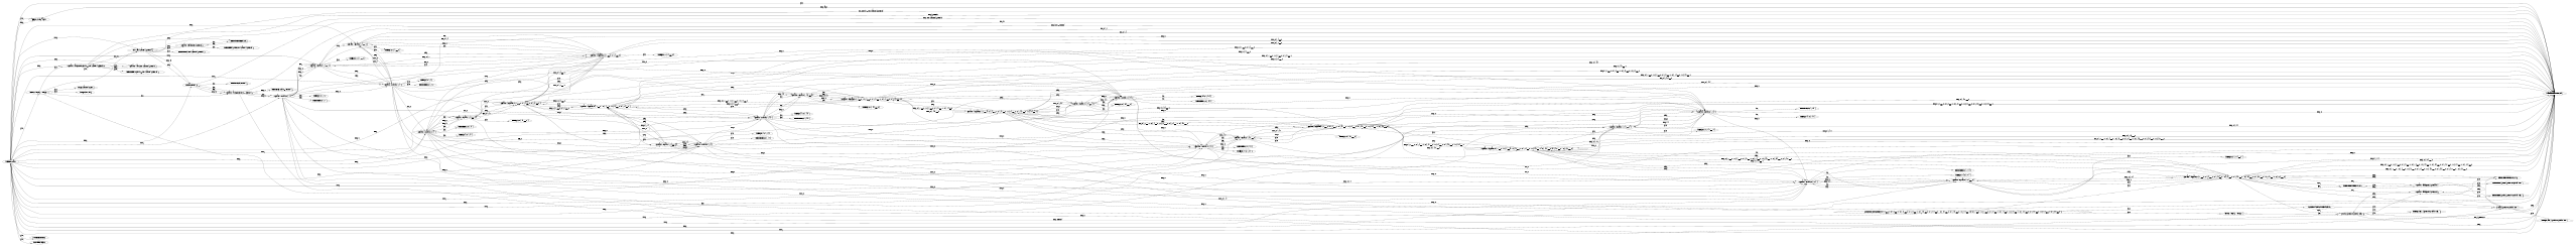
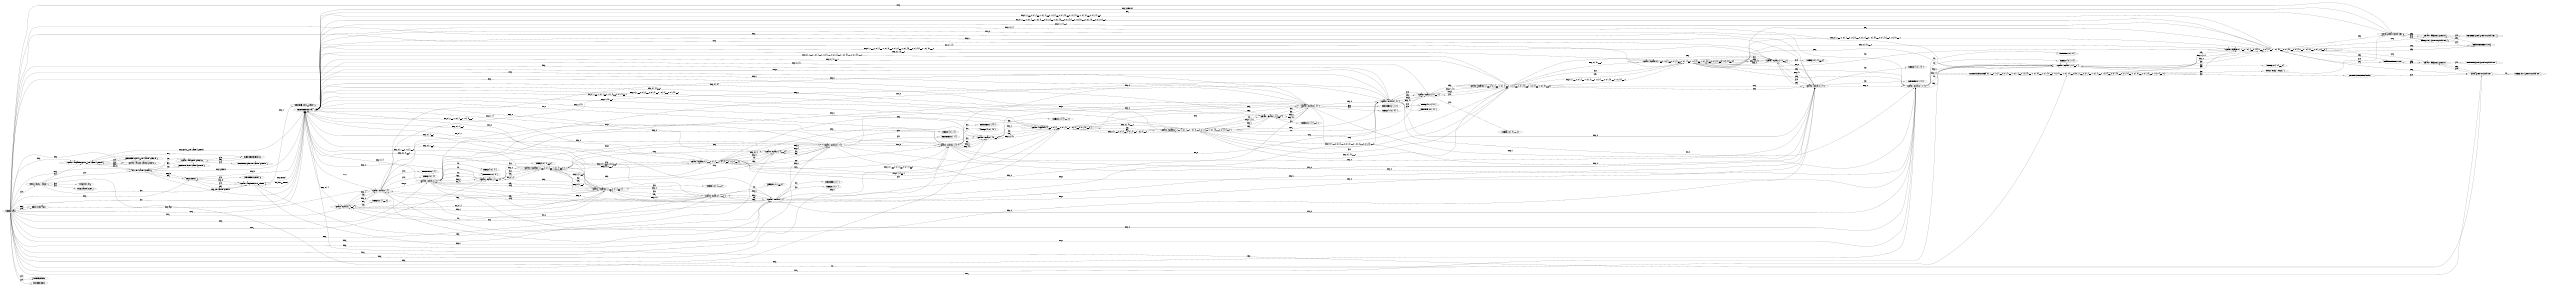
  digraph {
    rankdir=LR
    n1 [label=<(METHOD,main)<SUB>1</SUB>>]
    n2 [label=<(PARAM,String[] args)<SUB>1</SUB>>]
    n3 [label=<(BLOCK,&lt;empty&gt;,&lt;empty&gt;)<SUB>1</SUB>>]
    n4 [label=<(&lt;operator&gt;.assignment,ANY in = new Scanner(System.in))<SUB>2</SUB>>]
    n5 [label=<(&lt;operator&gt;.alloc,new Scanner(System.in))<SUB>2</SUB>>]
    n6 [label=<(&lt;init&gt;,new Scanner(System.in))<SUB>2</SUB>>]
    n7 [label=<(nextInt,nextInt())<SUB>3</SUB>>]
    n8 [label=<(&lt;operator&gt;.equals,n % 7 == 0)<SUB>4</SUB>>]
    n9 [label=<(&lt;operator&gt;.modulo,n % 7)<SUB>4</SUB>>]
    n10 [label=<(&lt;operator&gt;.equals,n % 4 == 0)<SUB>4</SUB>>]
    n11 [label=<(&lt;operator&gt;.modulo,n % 4)<SUB>4</SUB>>]
    n12 [label=<(&lt;operator&gt;.equals,n % 47 == 0)<SUB>4</SUB>>]
    n13 [label=<(&lt;operator&gt;.modulo,n % 47)<SUB>4</SUB>>]
    n14 [label=<(&lt;operator&gt;.equals,n % 74 == 0)<SUB>4</SUB>>]
    n15 [label=<(&lt;operator&gt;.modulo,n % 74)<SUB>4</SUB>>]
    n16 [label=<(&lt;operator&gt;.equals,n % 447 == 0)<SUB>4</SUB>>]
    n17 [label=<(&lt;operator&gt;.modulo,n % 447)<SUB>4</SUB>>]
    n18 [label=<(&lt;operator&gt;.equals,n % 474 == 0)<SUB>4</SUB>>]
    n19 [label=<(&lt;operator&gt;.modulo,n % 474)<SUB>4</SUB>>]
    n20 [label=<(&lt;operator&gt;.equals,n % 477 == 0)<SUB>4</SUB>>]
    n21 [label=<(&lt;operator&gt;.modulo,n % 477)<SUB>4</SUB>>]
    n22 [label=<(&lt;operator&gt;.equals,n % 747 == 0)<SUB>4</SUB>>]
    n23 [label=<(&lt;operator&gt;.modulo,n % 747)<SUB>4</SUB>>]
    n24 [label=<(&lt;operator&gt;.equals,n % 774 == 0)<SUB>4</SUB>>]
    n25 [label=<(&lt;operator&gt;.modulo,n % 774)<SUB>4</SUB>>]
    n26 [label=<(println,System.out.println(&quot;YES&quot;))<SUB>5</SUB>>]
    n27 [label=<(println,System.out.println(&quot;NO&quot;))<SUB>7</SUB>>]
    n28 [label=<(MODIFIER,PUBLIC)>]
    n29 [label=<(MODIFIER,STATIC)>]
    n30 [label=<(METHOD_RETURN,void)<SUB>1</SUB>>]
    n31 [label=<(LOCAL,Scanner in: ANY)<SUB>2</SUB>>]
    n32 [label=<(LOCAL,int n: int)<SUB>3</SUB>>]
    n33 [label=<(&lt;operator&gt;.assignment,int n = nextInt())<SUB>3</SUB>>]
    n34 [label=<(CONTROL_STRUCTURE,if (n % 7 == 0 || n % 4 == 0 || n % 47 == 0 || n % 74 == 0 || n % 447 == 0 || n % 474 == 0 || n % 477 == 0 || n % 747 == 0 || n % 774 == 0),if (n % 7 == 0 || n % 4 == 0 || n % 47 == 0 || n % 74 == 0 || n % 447 == 0 || n % 474 == 0 || n % 477 == 0 || n % 747 == 0 || n % 774 == 0))<SUB>4</SUB>>]
    n35 [label=<(IDENTIFIER,in,ANY in = new Scanner(System.in))<SUB>2</SUB>>]
    n36 [label=<(FIELD_IDENTIFIER,in,in)<SUB>2</SUB>>]
    n37 [label=<(IDENTIFIER,in,new Scanner(System.in))<SUB>2</SUB>>]
    n38 [label=<(&lt;operator&gt;.fieldAccess,System.in)<SUB>2</SUB>>]
    n39 [label=<(IDENTIFIER,in,nextInt())<SUB>3</SUB>>]
    n40 [label=<(&lt;operator&gt;.logicalOr,n % 7 == 0 || n % 4 == 0)<SUB>4</SUB>>]
    n41 [label=<(LITERAL,0,n % 7 == 0)<SUB>4</SUB>>]
    n42 [label=<(IDENTIFIER,n,n % 7)<SUB>4</SUB>>]
    n43 [label=<(LITERAL,7,n % 7)<SUB>4</SUB>>]
    n44 [label=<(LITERAL,0,n % 4 == 0)<SUB>4</SUB>>]
    n45 [label=<(IDENTIFIER,n,n % 4)<SUB>4</SUB>>]
    n46 [label=<(LITERAL,4,n % 4)<SUB>4</SUB>>]
    n47 [label=<(&lt;operator&gt;.logicalOr,n % 7 == 0 || n % 4 == 0 || n % 47 == 0)<SUB>4</SUB>>]
    n48 [label=<(LITERAL,0,n % 47 == 0)<SUB>4</SUB>>]
    n49 [label=<(IDENTIFIER,n,n % 47)<SUB>4</SUB>>]
    n50 [label=<(LITERAL,47,n % 47)<SUB>4</SUB>>]
    n51 [label=<(&lt;operator&gt;.logicalOr,n % 7 == 0 || n % 4 == 0 || n % 47 == 0 || n % 74 == 0)<SUB>4</SUB>>]
    n52 [label=<(IDENTIFIER,n,n % 74)<SUB>4</SUB>>]
    n53 [label=<(LITERAL,74,n % 74)<SUB>4</SUB>>]
    n54 [label=<(&lt;operator&gt;.logicalOr,n % 7 == 0 || n % 4 == 0 || n % 47 == 0 || n % 74 == 0 || n % 447 == 0)<SUB>4</SUB>>]
    n55 [label=<(LITERAL,0,n % 447 == 0)<SUB>4</SUB>>]
    n56 [label=<(IDENTIFIER,n,n % 447)<SUB>4</SUB>>]
    n57 [label=<(LITERAL,447,n % 447)<SUB>4</SUB>>]
    n58 [label=<(&lt;operator&gt;.logicalOr,n % 7 == 0 || n % 4 == 0 || n % 47 == 0 || n % 74 == 0 || n % 447 == 0 || n % 474 == 0)<SUB>4</SUB>>]
    n59 [label=<(LITERAL,0,n % 474 == 0)<SUB>4</SUB>>]
    n60 [label=<(IDENTIFIER,n,n % 474)<SUB>4</SUB>>]
    n61 [label=<(LITERAL,474,n % 474)<SUB>4</SUB>>]
    n62 [label=<(&lt;operator&gt;.logicalOr,n % 7 == 0 || n % 4 == 0 || n % 47 == 0 || n % 74 == 0 || n % 447 == 0 || n % 474 == 0 || n % 477 == 0)<SUB>4</SUB>>]
    n63 [label=<(LITERAL,0,n % 477 == 0)<SUB>4</SUB>>]
    n64 [label=<(IDENTIFIER,n,n % 477)<SUB>4</SUB>>]
    n65 [label=<(LITERAL,477,n % 477)<SUB>4</SUB>>]
    n66 [label=<(&lt;operator&gt;.logicalOr,n % 7 == 0 || n % 4 == 0 || n % 47 == 0 || n % 74 == 0 || n % 447 == 0 || n % 474 == 0 || n % 477 == 0 || n % 747 == 0)<SUB>4</SUB>>]
    n67 [label=<(LITERAL,0,n % 747 == 0)<SUB>4</SUB>>]
    n68 [label=<(IDENTIFIER,n,n % 747)<SUB>4</SUB>>]
    n69 [label=<(LITERAL,747,n % 747)<SUB>4</SUB>>]
    n70 [label=<(&lt;operator&gt;.logicalOr,n % 7 == 0 || n % 4 == 0 || n % 47 == 0 || n % 74 == 0 || n % 447 == 0 || n % 474 == 0 || n % 477 == 0 || n % 747 == 0 || n % 774 == 0)<SUB>4</SUB>>]
    n71 [label=<(LITERAL,0,n % 774 == 0)<SUB>4</SUB>>]
    n72 [label=<(IDENTIFIER,n,n % 774)<SUB>4</SUB>>]
    n73 [label=<(LITERAL,774,n % 774)<SUB>4</SUB>>]
    n74 [label=<(&lt;operator&gt;.fieldAccess,System.out)<SUB>5</SUB>>]
    n75 [label=<(LITERAL,&quot;YES&quot;,System.out.println(&quot;YES&quot;))<SUB>5</SUB>>]
    n76 [label=<(&lt;operator&gt;.fieldAccess,System.out)<SUB>7</SUB>>]
    n77 [label=<(LITERAL,&quot;NO&quot;,System.out.println(&quot;NO&quot;))<SUB>7</SUB>>]
    n78 [label=<(IDENTIFIER,n,int n = nextInt())<SUB>3</SUB>>]
    n79 [label=<(BLOCK,&lt;empty&gt;,&lt;empty&gt;)<SUB>4</SUB>>]
    n80 [label=<(CONTROL_STRUCTURE,else,else)<SUB>7</SUB>>]
    n81 [label=<(IDENTIFIER,System,new Scanner(System.in))<SUB>2</SUB>>]
    n82 [label=<(FIELD_IDENTIFIER,out,out)<SUB>5</SUB>>]
    n83 [label=<(FIELD_IDENTIFIER,out,out)<SUB>7</SUB>>]
    n84 [label=<(IDENTIFIER,System,System.out.println(&quot;YES&quot;))<SUB>5</SUB>>]
    n85 [label=<(IDENTIFIER,System,System.out.println(&quot;NO&quot;))<SUB>7</SUB>>]
    n86 [label=<(LITERAL,0,n % 74 == 0)<SUB>4</SUB>>]
    n1 -> n2 [label="AST: "]
    n1 -> n2 [label="DDG: "]
    n1 -> n3 [label="AST: "]
    n1 -> n4 [label="DDG: "]
    n1 -> n5 [label="CFG: "]
    n1 -> n6 [label="DDG: "]
    n1 -> n7 [label="DDG: "]
    n1 -> n8 [label="DDG: "]
    n1 -> n9 [label="DDG: "]
    n1 -> n10 [label="DDG: "]
    n1 -> n11 [label="DDG: "]
    n1 -> n12 [label="DDG: "]
    n1 -> n13 [label="DDG: "]
    n1 -> n14 [label="DDG: "]
    n1 -> n15 [label="DDG: "]
    n1 -> n16 [label="DDG: "]
    n1 -> n17 [label="DDG: "]
    n1 -> n18 [label="DDG: "]
    n1 -> n19 [label="DDG: "]
-   n1 -> n20 [label="DDG: "]
    n1 -> n21 [label="DDG: "]
    n1 -> n22 [label="DDG: "]
    n1 -> n23 [label="DDG: "]
    n1 -> n24 [label="DDG: "]
    n1 -> n25 [label="DDG: "]
    n1 -> n26 [label="DDG: "]
    n1 -> n27 [label="DDG: "]
    n1 -> n28 [label="AST: "]
    n1 -> n29 [label="AST: "]
    n1 -> n30 [label="AST: "]
    n2 -> n30 [label="DDG: args"]
    n3 -> n4 [label="AST: "]
    n3 -> n6 [label="AST: "]
    n3 -> n31 [label="AST: "]
    n3 -> n32 [label="AST: "]
    n3 -> n33 [label="AST: "]
    n3 -> n34 [label="AST: "]
    n4 -> n5 [label="AST: "]
    n4 -> n6 [label="DDG: in"]
    n4 -> n30 [label="DDG: ANY in = new Scanner(System.in)"]
    n4 -> n35 [label="AST: "]
    n4 -> n36 [label="CFG: "]
    n5 -> n4 [label="CFG: "]
    n6 -> n7 [label="CFG: "]
    n6 -> n7 [label="DDG: in"]
    n6 -> n30 [label="DDG: System.in"]
    n6 -> n30 [label="DDG: new Scanner(System.in)"]
    n6 -> n37 [label="AST: "]
    n6 -> n38 [label="AST: "]
    n7 -> n30 [label="DDG: in"]
    n7 -> n33 [label="CFG: "]
    n7 -> n33 [label="DDG: in"]
    n7 -> n39 [label="AST: "]
    n8 -> n9 [label="AST: "]
    n8 -> n10 [label="CDG: "]
    n8 -> n11 [label="CFG: "]
    n8 -> n11 [label="CDG: "]
    n8 -> n30 [label="DDG: n % 7"]
    n8 -> n40 [label="CFG: "]
    n8 -> n40 [label="DDG: n % 7"]
    n8 -> n40 [label="DDG: 0"]
    n8 -> n41 [label="AST: "]
    n9 -> n8 [label="CFG: "]
    n9 -> n8 [label="DDG: n"]
    n9 -> n8 [label="DDG: 7"]
    n9 -> n11 [label="DDG: n"]
    n9 -> n13 [label="DDG: n"]
    n9 -> n15 [label="DDG: n"]
    n9 -> n17 [label="DDG: n"]
    n9 -> n19 [label="DDG: n"]
    n9 -> n21 [label="DDG: n"]
    n9 -> n23 [label="DDG: n"]
    n9 -> n25 [label="DDG: n"]
    n9 -> n30 [label="DDG: n"]
    n9 -> n42 [label="AST: "]
    n9 -> n43 [label="AST: "]
    n10 -> n11 [label="AST: "]
-   n10 -> n30 [label="DDG: n % 4"]
+   n30 -> n10 [label="DDG: n % 4"]
    n10 -> n40 [label="CFG: "]
    n10 -> n40 [label="DDG: n % 4"]
    n10 -> n40 [label="DDG: 0"]
    n10 -> n44 [label="AST: "]
    n11 -> n10 [label="CFG: "]
    n11 -> n10 [label="DDG: n"]
    n11 -> n10 [label="DDG: 4"]
    n11 -> n13 [label="DDG: n"]
    n11 -> n15 [label="DDG: n"]
    n11 -> n17 [label="DDG: n"]
    n11 -> n19 [label="DDG: n"]
    n11 -> n21 [label="DDG: n"]
    n11 -> n23 [label="DDG: n"]
    n11 -> n25 [label="DDG: n"]
    n11 -> n30 [label="DDG: n"]
    n11 -> n45 [label="AST: "]
    n11 -> n46 [label="AST: "]
    n12 -> n13 [label="AST: "]
    n12 -> n30 [label="DDG: n % 47"]
    n12 -> n47 [label="CFG: "]
    n12 -> n47 [label="DDG: n % 47"]
    n12 -> n47 [label="DDG: 0"]
    n12 -> n48 [label="AST: "]
    n13 -> n12 [label="CFG: "]
    n13 -> n12 [label="DDG: n"]
    n13 -> n12 [label="DDG: 47"]
    n13 -> n15 [label="DDG: n"]
    n13 -> n17 [label="DDG: n"]
    n13 -> n19 [label="DDG: n"]
    n13 -> n21 [label="DDG: n"]
    n13 -> n23 [label="DDG: n"]
    n13 -> n25 [label="DDG: n"]
    n13 -> n30 [label="DDG: n"]
    n13 -> n49 [label="AST: "]
    n13 -> n50 [label="AST: "]
    n14 -> n15 [label="AST: "]
    n14 -> n30 [label="DDG: n % 74"]
    n14 -> n51 [label="CFG: "]
    n14 -> n51 [label="DDG: n % 74"]
    n14 -> n51 [label="DDG: 0"]
    n15 -> n14 [label="CFG: "]
    n15 -> n14 [label="DDG: n"]
    n15 -> n14 [label="DDG: 74"]
    n15 -> n17 [label="DDG: n"]
    n15 -> n19 [label="DDG: n"]
    n15 -> n21 [label="DDG: n"]
    n15 -> n23 [label="DDG: n"]
    n15 -> n25 [label="DDG: n"]
    n15 -> n30 [label="DDG: n"]
    n15 -> n52 [label="AST: "]
    n15 -> n53 [label="AST: "]
    n16 -> n17 [label="AST: "]
    n16 -> n30 [label="DDG: n % 447"]
    n16 -> n54 [label="CFG: "]
    n16 -> n54 [label="DDG: n % 447"]
    n16 -> n54 [label="DDG: 0"]
    n16 -> n55 [label="AST: "]
    n17 -> n16 [label="CFG: "]
    n17 -> n16 [label="DDG: n"]
    n17 -> n16 [label="DDG: 447"]
    n17 -> n19 [label="DDG: n"]
    n17 -> n21 [label="DDG: n"]
    n17 -> n23 [label="DDG: n"]
    n17 -> n25 [label="DDG: n"]
    n17 -> n30 [label="DDG: n"]
    n17 -> n56 [label="AST: "]
    n17 -> n57 [label="AST: "]
    n18 -> n19 [label="AST: "]
    n18 -> n30 [label="DDG: n % 474"]
    n18 -> n58 [label="CFG: "]
    n18 -> n58 [label="DDG: n % 474"]
    n18 -> n58 [label="DDG: 0"]
    n18 -> n59 [label="AST: "]
    n19 -> n18 [label="CFG: "]
    n19 -> n18 [label="DDG: n"]
    n19 -> n18 [label="DDG: 474"]
    n19 -> n21 [label="DDG: n"]
    n19 -> n23 [label="DDG: n"]
    n19 -> n25 [label="DDG: n"]
    n19 -> n30 [label="DDG: n"]
    n19 -> n60 [label="AST: "]
    n19 -> n61 [label="AST: "]
    n20 -> n21 [label="AST: "]
    n20 -> n30 [label="DDG: n % 477"]
    n20 -> n62 [label="CFG: "]
    n20 -> n62 [label="DDG: n % 477"]
    n20 -> n62 [label="DDG: 0"]
    n20 -> n63 [label="AST: "]
    n21 -> n20 [label="CFG: "]
    n21 -> n20 [label="DDG: n"]
    n21 -> n20 [label="DDG: 477"]
    n21 -> n23 [label="DDG: n"]
    n21 -> n25 [label="DDG: n"]
    n21 -> n30 [label="DDG: n"]
    n21 -> n64 [label="AST: "]
    n21 -> n65 [label="AST: "]
    n22 -> n23 [label="AST: "]
    n22 -> n30 [label="DDG: n % 747"]
    n22 -> n66 [label="CFG: "]
    n22 -> n66 [label="DDG: n % 747"]
    n22 -> n66 [label="DDG: 0"]
    n22 -> n67 [label="AST: "]
    n23 -> n22 [label="CFG: "]
    n23 -> n22 [label="DDG: n"]
    n23 -> n22 [label="DDG: 747"]
    n23 -> n25 [label="DDG: n"]
    n23 -> n30 [label="DDG: n"]
    n23 -> n68 [label="AST: "]
    n23 -> n69 [label="AST: "]
    n24 -> n25 [label="AST: "]
    n24 -> n30 [label="DDG: n % 774"]
    n24 -> n70 [label="CFG: "]
    n24 -> n70 [label="DDG: n % 774"]
    n24 -> n70 [label="DDG: 0"]
    n24 -> n71 [label="AST: "]
    n25 -> n24 [label="CFG: "]
    n25 -> n24 [label="DDG: n"]
    n25 -> n24 [label="DDG: 774"]
    n25 -> n30 [label="DDG: n"]
    n25 -> n72 [label="AST: "]
    n25 -> n73 [label="AST: "]
    n26 -> n30 [label="CFG: "]
    n26 -> n30 [label="DDG: System.out"]
    n26 -> n74 [label="AST: "]
    n26 -> n75 [label="AST: "]
    n27 -> n30 [label="CFG: "]
    n27 -> n76 [label="AST: "]
    n27 -> n77 [label="AST: "]
    n33 -> n7 [label="AST: "]
    n33 -> n9 [label="CFG: "]
    n33 -> n9 [label="DDG: n"]
    n33 -> n30 [label="DDG: nextInt()"]
    n33 -> n30 [label="DDG: int n = nextInt()"]
    n33 -> n78 [label="DDG: 0"]
    n34 -> n70 [label="AST: "]
    n34 -> n79 [label="AST: "]
    n34 -> n80 [label="AST: "]
    n36 -> n38 [label="CFG: "]
    n38 -> n6 [label="CFG: "]
    n38 -> n36 [label="AST: "]
    n38 -> n81 [label="AST: "]
    n40 -> n8 [label="AST: "]
    n40 -> n10 [label="AST: "]
    n40 -> n12 [label="CDG: "]
    n40 -> n13 [label="CFG: "]
    n40 -> n13 [label="CDG: "]
    n40 -> n30 [label="DDG: n % 7 == 0"]
    n40 -> n30 [label="DDG: n % 4 == 0"]
    n40 -> n47 [label="CFG: "]
    n40 -> n47 [label="DDG: n % 7 == 0"]
    n40 -> n47 [label="DDG: n % 4 == 0"]
    n40 -> n86 [label="AST: "]
    n47 -> n12 [label="AST: "]
    n47 -> n14 [label="CDG: "]
    n47 -> n15 [label="CFG: "]
    n47 -> n15 [label="CDG: "]
    n47 -> n30 [label="DDG: n % 7 == 0 || n % 4 == 0"]
    n47 -> n30 [label="DDG: n % 47 == 0"]
    n47 -> n40 [label="AST: "]
    n47 -> n51 [label="CFG: "]
    n47 -> n51 [label="DDG: n % 7 == 0 || n % 4 == 0"]
    n47 -> n51 [label="DDG: n % 47 == 0"]
    n51 -> n14 [label="AST: "]
    n51 -> n16 [label="CDG: "]
    n51 -> n17 [label="CFG: "]
    n51 -> n17 [label="CDG: "]
    n51 -> n30 [label="DDG: n % 7 == 0 || n % 4 == 0 || n % 47 == 0"]
    n51 -> n30 [label="DDG: n % 74 == 0"]
    n51 -> n47 [label="AST: "]
    n51 -> n54 [label="CFG: "]
    n51 -> n54 [label="DDG: n % 7 == 0 || n % 4 == 0 || n % 47 == 0"]
    n51 -> n54 [label="DDG: n % 74 == 0"]
    n54 -> n16 [label="AST: "]
    n54 -> n18 [label="CDG: "]
    n54 -> n19 [label="CFG: "]
    n54 -> n19 [label="CDG: "]
    n54 -> n30 [label="DDG: n % 7 == 0 || n % 4 == 0 || n % 47 == 0 || n % 74 == 0"]
    n54 -> n30 [label="DDG: n % 447 == 0"]
    n54 -> n51 [label="AST: "]
    n54 -> n58 [label="CFG: "]
    n54 -> n58 [label="DDG: n % 7 == 0 || n % 4 == 0 || n % 47 == 0 || n % 74 == 0"]
    n54 -> n58 [label="DDG: n % 447 == 0"]
    n58 -> n18 [label="AST: "]
    n58 -> n20 [label="CDG: "]
    n58 -> n21 [label="CFG: "]
    n58 -> n21 [label="CDG: "]
    n58 -> n30 [label="DDG: n % 7 == 0 || n % 4 == 0 || n % 47 == 0 || n % 74 == 0 || n % 447 == 0"]
    n58 -> n30 [label="DDG: n % 474 == 0"]
    n58 -> n54 [label="AST: "]
    n58 -> n62 [label="CFG: "]
    n58 -> n62 [label="DDG: n % 7 == 0 || n % 4 == 0 || n % 47 == 0 || n % 74 == 0 || n % 447 == 0"]
    n58 -> n62 [label="DDG: n % 474 == 0"]
    n62 -> n20 [label="AST: "]
    n62 -> n22 [label="CDG: "]
    n62 -> n23 [label="CFG: "]
    n62 -> n23 [label="CDG: "]
    n62 -> n30 [label="DDG: n % 7 == 0 || n % 4 == 0 || n % 47 == 0 || n % 74 == 0 || n % 447 == 0 || n % 474 == 0"]
    n62 -> n30 [label="DDG: n % 477 == 0"]
    n62 -> n58 [label="AST: "]
    n62 -> n66 [label="CFG: "]
    n62 -> n66 [label="DDG: n % 7 == 0 || n % 4 == 0 || n % 47 == 0 || n % 74 == 0 || n % 447 == 0 || n % 474 == 0"]
    n62 -> n66 [label="DDG: n % 477 == 0"]
    n66 -> n22 [label="AST: "]
    n66 -> n24 [label="CDG: "]
    n66 -> n25 [label="CFG: "]
    n66 -> n25 [label="CDG: "]
    n66 -> n30 [label="DDG: n % 7 == 0 || n % 4 == 0 || n % 47 == 0 || n % 74 == 0 || n % 447 == 0 || n % 474 == 0 || n % 477 == 0"]
    n66 -> n30 [label="DDG: n % 747 == 0"]
    n66 -> n62 [label="AST: "]
    n66 -> n70 [label="CFG: "]
    n66 -> n70 [label="DDG: n % 7 == 0 || n % 4 == 0 || n % 47 == 0 || n % 74 == 0 || n % 447 == 0 || n % 474 == 0 || n % 477 == 0"]
    n66 -> n70 [label="DDG: n % 747 == 0"]
    n70 -> n24 [label="AST: "]
    n70 -> n26 [label="CDG: "]
    n70 -> n27 [label="CDG: "]
    n70 -> n30 [label="DDG: n % 7 == 0 || n % 4 == 0 || n % 47 == 0 || n % 74 == 0 || n % 447 == 0 || n % 474 == 0 || n % 477 == 0 || n % 747 == 0"]
    n70 -> n30 [label="DDG: n % 774 == 0"]
    n70 -> n30 [label="DDG: n % 7 == 0 || n % 4 == 0 || n % 47 == 0 || n % 74 == 0 || n % 447 == 0 || n % 474 == 0 || n % 477 == 0 || n % 747 == 0 || n % 774 == 0"]
    n70 -> n66 [label="AST: "]
    n70 -> n74 [label="CDG: "]
    n70 -> n76 [label="CDG: "]
    n70 -> n82 [label="CFG: "]
    n70 -> n82 [label="CDG: "]
    n70 -> n83 [label="CFG: "]
    n70 -> n83 [label="CDG: "]
    n74 -> n26 [label="CFG: "]
    n74 -> n82 [label="AST: "]
    n74 -> n84 [label="AST: "]
    n76 -> n27 [label="CFG: "]
    n76 -> n83 [label="AST: "]
    n76 -> n85 [label="AST: "]
    n79 -> n26 [label="AST: "]
    n80 -> n27 [label="AST: "]
    n82 -> n74 [label="CFG: "]
    n83 -> n76 [label="CFG: "]
  }
